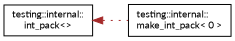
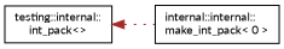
  digraph {
    rankdir=LR
    fontname=Lato
    node [color=black fillcolor=white fontname=Lato fontsize=10 shape=record style=filled]
    n1 [height=0.2 label="testing::internal::\lint_pack\<\>" width=0.4]
-   n2 [height=0.2 label="testing::internal::\lmake_int_pack\< 0 \>" width=0.4]
+   n2 [height=0.2 label="internal::internal::\lmake_int_pack\< 0 \>" width=0.4]
    n1 -> n2 [color=brown dir=back fontname=Lato fontsize=10 labelfontname=Helvetica labelfontsize=10 style=dotted]
  }
